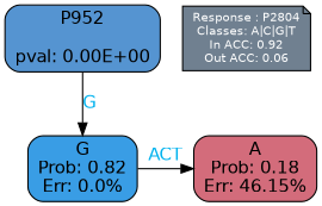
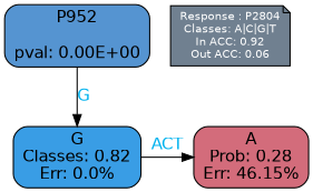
  digraph {
    ranksep=equally
    splines=polylines
    node [color=black fontname=helvetica shape=box style="filled, rounded"]
    edge [fontcolor=deepskyblue2 fontname=helvetica]
-   n1 [fillcolor="#d36c7b" label="A\nProb: 0.18\nErr: 46.15%"]
-   n2 [fillcolor="#399de5" label="G\nProb: 0.82\nErr: 0.0%"]
+   n1 [fillcolor="#d36c7b" label="A\nProb: 0.28\nErr: 46.15%"]
+   n2 [fillcolor="#399de5" label="G\nClasses: 0.82\nErr: 0.0%"]
    n3 [align=left fillcolor=slategray fontcolor=white fontsize=10 label="Response : P2804\nClasses: A|C|G|T\nIn ACC: 0.92\nOut ACC: 0.06\n" shape=note style=filled]
    n4 [fillcolor="#5594d1" label="P952\n\npval: 0.00E+00"]
    subgraph sub_1 {
      rank=same
      n1
      n2
    }
    subgraph sub_2 {
      rank=same
      n3
      n4
    }
    n2 -> n1 [label=ACT]
    n4 -> n2 [label=G]
  }
